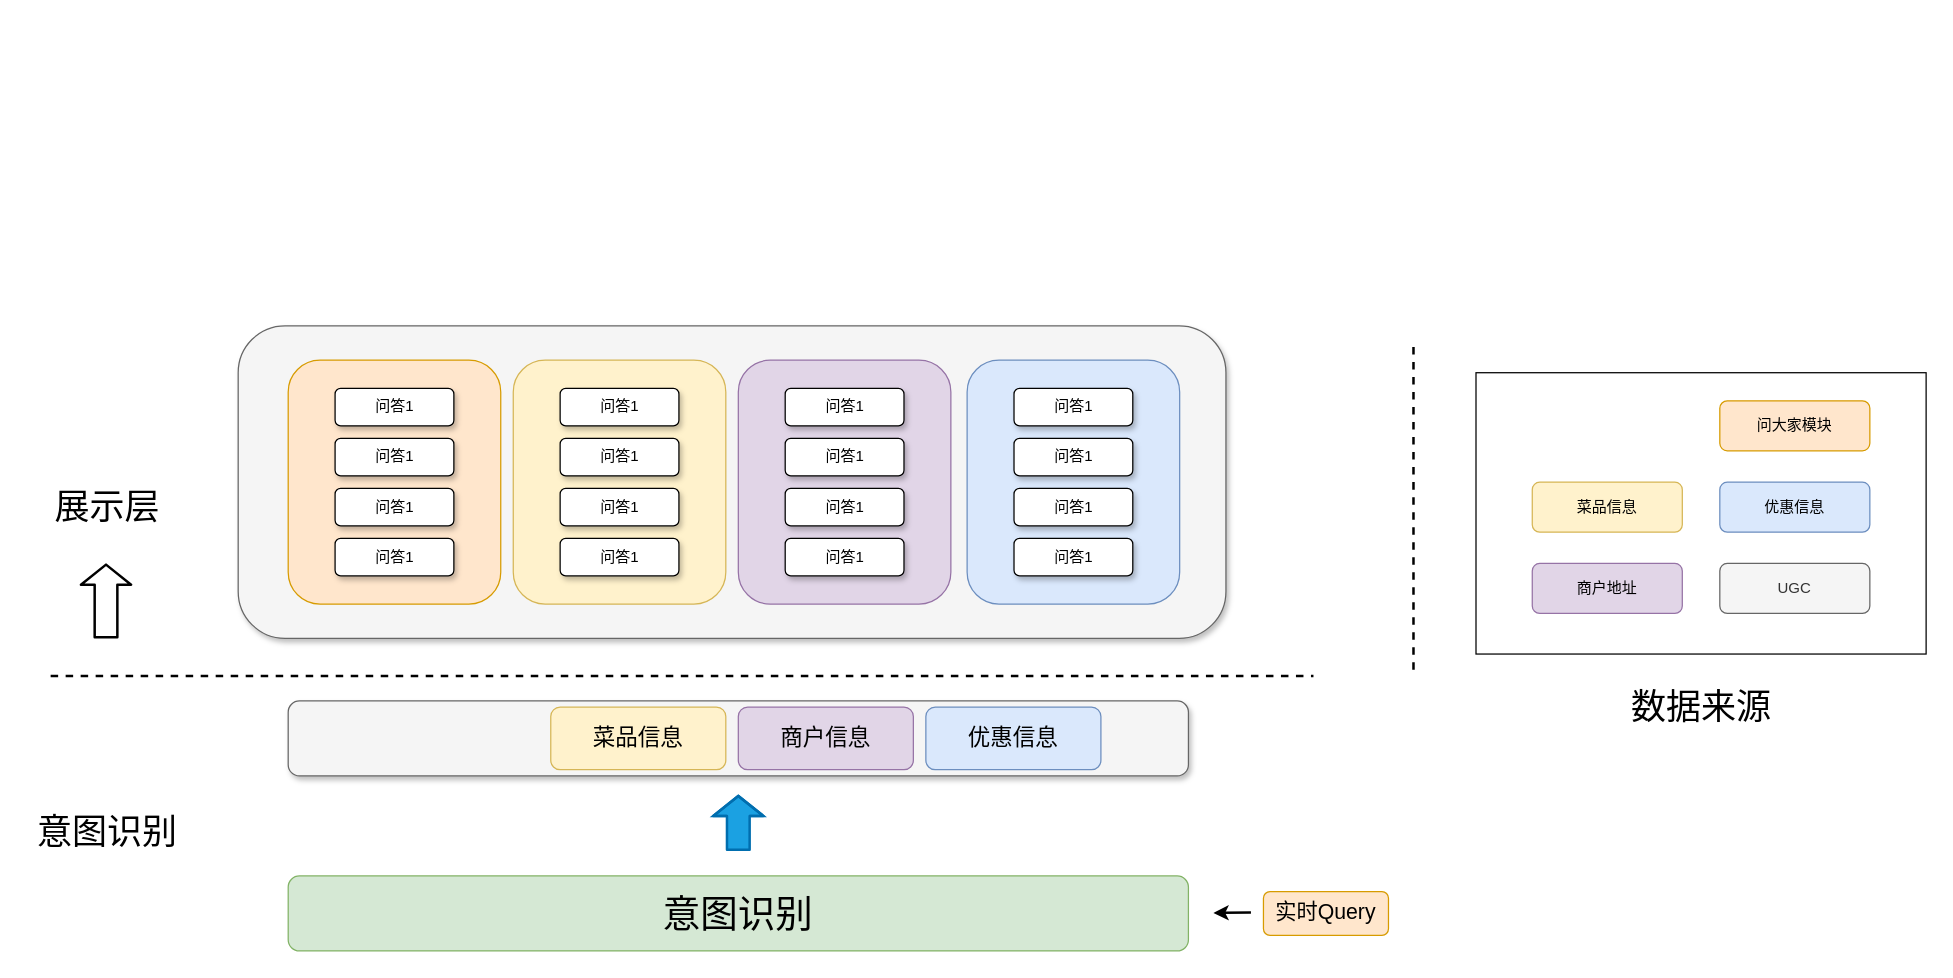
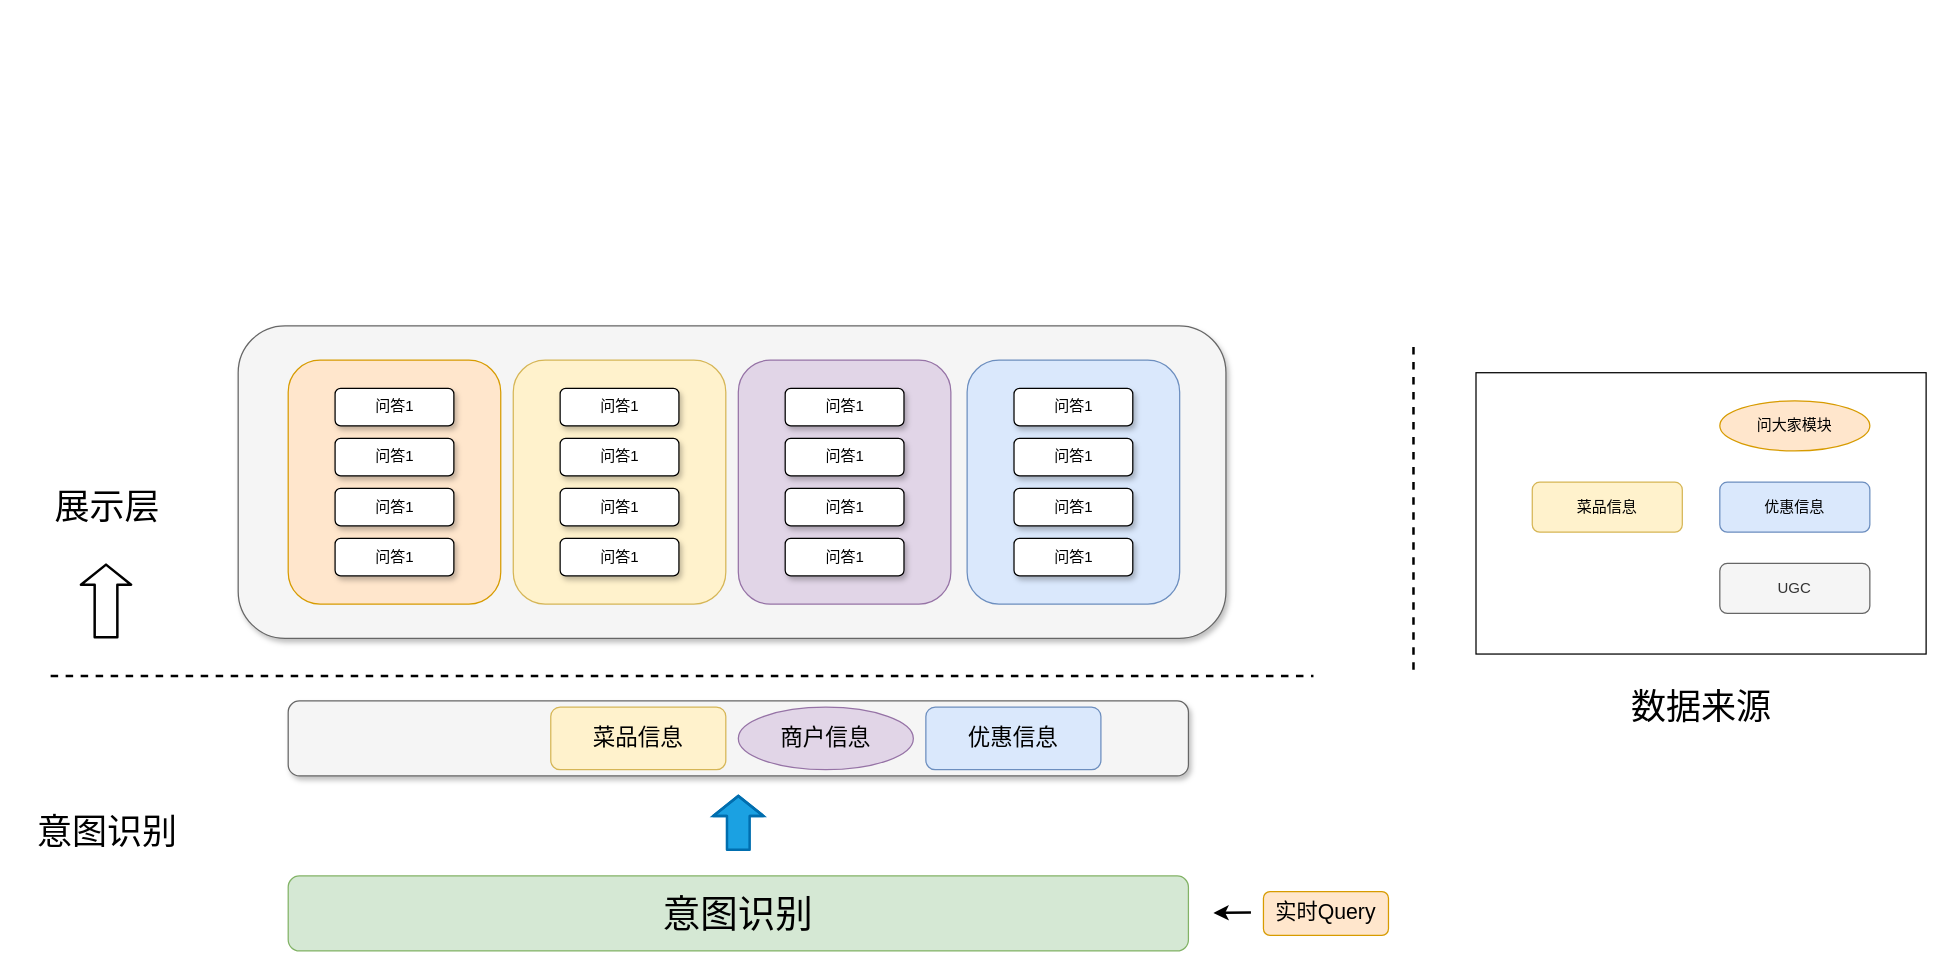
  <mxCell id="0" />
  <mxCell id="1" parent="0" />
  <mxCell id="2" value="" style="rounded=0;whiteSpace=wrap;html=1;" vertex="1" parent="1"><mxGeometry x="1180" y="297.5" width="360" height="225" as="geometry" /></mxCell>
  <mxCell id="3" value="菜品信息" style="rounded=1;whiteSpace=wrap;html=1;fillColor=#fff2cc;strokeColor=#d6b656;" vertex="1" parent="1"><mxGeometry x="1225" y="385" width="120" height="40" as="geometry" /></mxCell>
  <mxCell id="4" value="优惠信息" style="rounded=1;whiteSpace=wrap;html=1;fillColor=#dae8fc;strokeColor=#6c8ebf;" vertex="1" parent="1"><mxGeometry x="1375" y="385" width="120" height="40" as="geometry" /></mxCell>
- <mxCell id="5" value="商户地址" style="rounded=1;whiteSpace=wrap;html=1;fillColor=#e1d5e7;strokeColor=#9673a6;" vertex="1" parent="1"><mxGeometry x="1225" y="450" width="120" height="40" as="geometry" /></mxCell>
  <mxCell id="6" value="UGC" style="rounded=1;whiteSpace=wrap;html=1;fillColor=#f5f5f5;strokeColor=#666666;fontColor=#333333;" vertex="1" parent="1"><mxGeometry x="1375" y="450" width="120" height="40" as="geometry" /></mxCell>
  <mxCell id="7" value="&lt;font style=&quot;font-size: 28px&quot;&gt;数据来源&lt;/font&gt;" style="text;html=1;align=center;verticalAlign=middle;resizable=0;points=[];autosize=1;" vertex="1" parent="1"><mxGeometry x="1295" y="550" width="130" height="30" as="geometry" /></mxCell>
  <mxCell id="8" value="&lt;font style=&quot;font-size: 28px&quot;&gt;意图识别&lt;/font&gt;" style="text;html=1;align=center;verticalAlign=middle;resizable=0;points=[];autosize=1;" vertex="1" parent="1"><mxGeometry x="20" y="650" width="130" height="30" as="geometry" /></mxCell>
  <mxCell id="9" value="&lt;font style=&quot;font-size: 30px&quot;&gt;意图识别&lt;/font&gt;" style="rounded=1;whiteSpace=wrap;html=1;fillColor=#d5e8d4;strokeColor=#82b366;" vertex="1" parent="1"><mxGeometry x="230" y="700" width="720" height="60" as="geometry" /></mxCell>
  <mxCell id="10" value="&lt;font style=&quot;font-size: 17px&quot;&gt;实时Query&lt;/font&gt;" style="rounded=1;whiteSpace=wrap;html=1;fillColor=#ffe6cc;strokeColor=#d79b00;" vertex="1" parent="1"><mxGeometry x="1010" y="712.5" width="100" height="35" as="geometry" /></mxCell>
  <mxCell id="11" value="" style="endArrow=classic;html=1;strokeWidth=2;" edge="1" parent="1"><mxGeometry width="50" height="50" relative="1" as="geometry"><mxPoint x="1000" y="729.29" as="sourcePoint" /><mxPoint x="970" y="729.58" as="targetPoint" /></mxGeometry></mxCell>
  <mxCell id="12" value="" style="shape=flexArrow;endArrow=classic;html=1;strokeWidth=2;width=17.143;endSize=4.671;fillColor=#1ba1e2;strokeColor=#006EAF;" edge="1" parent="1"><mxGeometry width="50" height="50" relative="1" as="geometry"><mxPoint x="590" y="680" as="sourcePoint" /><mxPoint x="590" y="635" as="targetPoint" /><Array as="points"><mxPoint x="590" y="655" /></Array></mxGeometry></mxCell>
  <mxCell id="13" value="" style="rounded=1;whiteSpace=wrap;html=1;fillColor=#f5f5f5;strokeColor=#666666;fontColor=#333333;shadow=1;" vertex="1" parent="1"><mxGeometry x="230" y="560" width="720" height="60" as="geometry" /></mxCell>
  <mxCell id="14" value="&lt;font style=&quot;font-size: 18px&quot;&gt;优惠信息&lt;/font&gt;" style="rounded=1;whiteSpace=wrap;html=1;fillColor=#dae8fc;strokeColor=#6c8ebf;" vertex="1" parent="1"><mxGeometry x="740" y="565" width="140" height="50" as="geometry" /></mxCell>
- <mxCell id="15" value="&lt;font style=&quot;font-size: 18px&quot;&gt;商户信息&lt;/font&gt;" style="rounded=1;whiteSpace=wrap;html=1;fillColor=#e1d5e7;strokeColor=#9673a6;" vertex="1" parent="1"><mxGeometry x="590" y="565" width="140" height="50" as="geometry" /></mxCell>
+ <mxCell id="15" value="&lt;font style=&quot;font-size: 18px&quot;&gt;商户信息&lt;/font&gt;" style="ellipse;whiteSpace=wrap;html=1;fillColor=#e1d5e7;strokeColor=#9673a6;" vertex="1" parent="1"><mxGeometry x="590" y="565" width="140" height="50" as="geometry" /></mxCell>
  <mxCell id="16" value="&lt;font style=&quot;font-size: 18px&quot;&gt;菜品信息&lt;/font&gt;" style="rounded=1;whiteSpace=wrap;html=1;fillColor=#fff2cc;strokeColor=#d6b656;" vertex="1" parent="1"><mxGeometry x="440" y="565" width="140" height="50" as="geometry" /></mxCell>
  <mxCell id="17" value="" style="endArrow=none;dashed=1;html=1;strokeWidth=2;" edge="1" parent="1"><mxGeometry width="50" height="50" relative="1" as="geometry"><mxPoint x="40" y="540" as="sourcePoint" /><mxPoint x="1050" y="540" as="targetPoint" /></mxGeometry></mxCell>
  <mxCell id="18" value="" style="whiteSpace=wrap;html=1;rounded=1;shadow=1;sketch=0;glass=0;fillColor=#f5f5f5;strokeColor=#666666;fontColor=#333333;" vertex="1" parent="1"><mxGeometry x="190" width="790" height="250" as="geometry" y="260" /></mxCell>
  <mxCell id="19" value="" style="shape=flexArrow;endArrow=classic;html=1;strokeWidth=2;width=17.143;endSize=4.671;" edge="1" parent="1"><mxGeometry width="50" height="50" relative="1" as="geometry"><mxPoint x="84.29" y="510" as="sourcePoint" /><mxPoint x="84.29" y="450" as="targetPoint" /></mxGeometry></mxCell>
  <mxCell id="20" value="&lt;font style=&quot;font-size: 28px&quot;&gt;展示层&lt;/font&gt;" style="text;html=1;align=center;verticalAlign=middle;resizable=0;points=[];autosize=1;" vertex="1" parent="1"><mxGeometry x="35" y="390" width="100" height="30" as="geometry" /></mxCell>
  <mxCell id="21" value="" style="endArrow=none;dashed=1;html=1;strokeWidth=2;" edge="1" parent="1"><mxGeometry width="50" height="50" relative="1" as="geometry"><mxPoint x="1130" y="535" as="sourcePoint" /><mxPoint x="1130" y="275" as="targetPoint" /></mxGeometry></mxCell>
  <mxCell id="22" value="" style="rounded=1;whiteSpace=wrap;html=1;fillColor=#ffe6cc;strokeColor=#d79b00;" vertex="1" parent="1"><mxGeometry x="230" y="287.5" width="170" height="195" as="geometry" /></mxCell>
  <mxCell id="23" value="" style="rounded=1;whiteSpace=wrap;html=1;fillColor=#fff2cc;strokeColor=#d6b656;" vertex="1" parent="1"><mxGeometry x="410" y="287.5" width="170" height="195" as="geometry" /></mxCell>
  <mxCell id="24" value="&lt;span style=&quot;color: rgba(0 , 0 , 0 , 0) ; font-family: monospace ; font-size: 0px&quot;&gt;%3CmxGraphModel%3E%3Croot%3E%3CmxCell%20id%3D%220%22%2F%3E%3CmxCell%20id%3D%221%22%20parent%3D%220%22%2F%3E%3CmxCell%20id%3D%222%22%20value%3D%22%E9%97%AE%E7%AD%941%22%20style%3D%22rounded%3D1%3BwhiteSpace%3Dwrap%3Bhtml%3D1%3Bshadow%3D1%3Bglass%3D0%3Bsketch%3D0%3BgradientColor%3Dnone%3B%22%20vertex%3D%221%22%20parent%3D%221%22%3E%3CmxGeometry%20x%3D%22-92.5%22%20y%3D%2250%22%20width%3D%2295%22%20height%3D%2230%22%20as%3D%22geometry%22%2F%3E%3C%2FmxCell%3E%3CmxCell%20id%3D%223%22%20value%3D%22%E9%97%AE%E7%AD%941%22%20style%3D%22rounded%3D1%3BwhiteSpace%3Dwrap%3Bhtml%3D1%3Bshadow%3D1%3Bglass%3D0%3Bsketch%3D0%3BgradientColor%3Dnone%3B%22%20vertex%3D%221%22%20parent%3D%221%22%3E%3CmxGeometry%20x%3D%22-92.5%22%20y%3D%2290%22%20width%3D%2295%22%20height%3D%2230%22%20as%3D%22geometry%22%2F%3E%3C%2FmxCell%3E%3CmxCell%20id%3D%224%22%20value%3D%22%E9%97%AE%E7%AD%941%22%20style%3D%22rounded%3D1%3BwhiteSpace%3Dwrap%3Bhtml%3D1%3Bshadow%3D1%3Bglass%3D0%3Bsketch%3D0%3BgradientColor%3Dnone%3B%22%20vertex%3D%221%22%20parent%3D%221%22%3E%3CmxGeometry%20x%3D%22-92.5%22%20y%3D%22130%22%20width%3D%2295%22%20height%3D%2230%22%20as%3D%22geometry%22%2F%3E%3C%2FmxCell%3E%3CmxCell%20id%3D%225%22%20value%3D%22%E9%97%AE%E7%AD%941%22%20style%3D%22rounded%3D1%3BwhiteSpace%3Dwrap%3Bhtml%3D1%3Bshadow%3D1%3Bglass%3D0%3Bsketch%3D0%3BgradientColor%3Dnone%3B%22%20vertex%3D%221%22%20parent%3D%221%22%3E%3CmxGeometry%20x%3D%22-92.5%22%20y%3D%22170%22%20width%3D%2295%22%20height%3D%2230%22%20as%3D%22geometry%22%2F%3E%3C%2FmxCell%3E%3C%2Froot%3E%3C%2FmxGraphModel%3E&lt;/span&gt;" style="rounded=1;whiteSpace=wrap;html=1;fillColor=#e1d5e7;strokeColor=#9673a6;" vertex="1" parent="1"><mxGeometry x="590" y="287.5" width="170" height="195" as="geometry" /></mxCell>
  <mxCell id="25" value="" style="rounded=1;whiteSpace=wrap;html=1;fillColor=#dae8fc;strokeColor=#6c8ebf;" vertex="1" parent="1"><mxGeometry x="773" y="287.5" width="170" height="195" as="geometry" /></mxCell>
- <mxCell id="26" value="问大家模块" style="rounded=1;whiteSpace=wrap;html=1;fillColor=#ffe6cc;strokeColor=#d79b00;" vertex="1" parent="1"><mxGeometry x="1375" y="320" width="120" height="40" as="geometry" /></mxCell>
+ <mxCell id="26" value="问大家模块" style="ellipse;whiteSpace=wrap;html=1;fillColor=#ffe6cc;strokeColor=#d79b00;" vertex="1" parent="1"><mxGeometry x="1375" y="320" width="120" height="40" as="geometry" /></mxCell>
  <mxCell id="27" value="" style="shape=image;imageAspect=0;aspect=fixed;verticalLabelPosition=bottom;verticalAlign=top;rounded=1;shadow=1;glass=0;sketch=0;gradientColor=none;image=https://km.sankuai.com/api/file/cdn/492031105/497411182?contentType=1&amp;isNewContent=false&amp;isNewContent=false;" vertex="1" parent="1"><mxGeometry x="140" y="20" width="228.29" height="180" as="geometry" /></mxCell>
  <mxCell id="28" value="问答1" style="rounded=1;whiteSpace=wrap;html=1;shadow=1;glass=0;sketch=0;gradientColor=none;" vertex="1" parent="1"><mxGeometry x="267.5" y="310" width="95" height="30" as="geometry" /></mxCell>
  <mxCell id="29" value="问答1" style="rounded=1;whiteSpace=wrap;html=1;shadow=1;glass=0;sketch=0;gradientColor=none;" vertex="1" parent="1"><mxGeometry x="267.5" y="350" width="95" height="30" as="geometry" /></mxCell>
  <mxCell id="30" value="问答1" style="rounded=1;whiteSpace=wrap;html=1;shadow=1;glass=0;sketch=0;gradientColor=none;" vertex="1" parent="1"><mxGeometry x="267.5" y="390" width="95" height="30" as="geometry" /></mxCell>
  <mxCell id="31" value="问答1" style="rounded=1;whiteSpace=wrap;html=1;shadow=1;glass=0;sketch=0;gradientColor=none;" vertex="1" parent="1"><mxGeometry x="267.5" y="430" width="95" height="30" as="geometry" /></mxCell>
  <mxCell id="32" value="问答1" style="rounded=1;whiteSpace=wrap;html=1;shadow=1;glass=0;sketch=0;gradientColor=none;" vertex="1" parent="1"><mxGeometry x="447.5" y="310" width="95" height="30" as="geometry" /></mxCell>
  <mxCell id="33" value="问答1" style="rounded=1;whiteSpace=wrap;html=1;shadow=1;glass=0;sketch=0;gradientColor=none;" vertex="1" parent="1"><mxGeometry x="447.5" y="350" width="95" height="30" as="geometry" /></mxCell>
  <mxCell id="34" value="问答1" style="rounded=1;whiteSpace=wrap;html=1;shadow=1;glass=0;sketch=0;gradientColor=none;" vertex="1" parent="1"><mxGeometry x="447.5" y="390" width="95" height="30" as="geometry" /></mxCell>
  <mxCell id="35" value="问答1" style="rounded=1;whiteSpace=wrap;html=1;shadow=1;glass=0;sketch=0;gradientColor=none;" vertex="1" parent="1"><mxGeometry x="447.5" y="430" width="95" height="30" as="geometry" /></mxCell>
  <mxCell id="36" value="问答1" style="rounded=1;whiteSpace=wrap;html=1;shadow=1;glass=0;sketch=0;gradientColor=none;" vertex="1" parent="1"><mxGeometry x="627.5" y="310" width="95" height="30" as="geometry" /></mxCell>
  <mxCell id="37" value="问答1" style="rounded=1;whiteSpace=wrap;html=1;shadow=1;glass=0;sketch=0;gradientColor=none;" vertex="1" parent="1"><mxGeometry x="627.5" y="350" width="95" height="30" as="geometry" /></mxCell>
  <mxCell id="38" value="问答1" style="rounded=1;whiteSpace=wrap;html=1;shadow=1;glass=0;sketch=0;gradientColor=none;" vertex="1" parent="1"><mxGeometry x="627.5" y="390" width="95" height="30" as="geometry" /></mxCell>
  <mxCell id="39" value="问答1" style="rounded=1;whiteSpace=wrap;html=1;shadow=1;glass=0;sketch=0;gradientColor=none;" vertex="1" parent="1"><mxGeometry x="627.5" y="430" width="95" height="30" as="geometry" /></mxCell>
  <mxCell id="40" value="问答1" style="rounded=1;whiteSpace=wrap;html=1;shadow=1;glass=0;sketch=0;gradientColor=none;" vertex="1" parent="1"><mxGeometry x="810.5" y="310" width="95" height="30" as="geometry" /></mxCell>
  <mxCell id="41" value="问答1" style="rounded=1;whiteSpace=wrap;html=1;shadow=1;glass=0;sketch=0;gradientColor=none;" vertex="1" parent="1"><mxGeometry x="810.5" y="350" width="95" height="30" as="geometry" /></mxCell>
  <mxCell id="42" value="问答1" style="rounded=1;whiteSpace=wrap;html=1;shadow=1;glass=0;sketch=0;gradientColor=none;" vertex="1" parent="1"><mxGeometry x="810.5" y="390" width="95" height="30" as="geometry" /></mxCell>
  <mxCell id="43" value="问答1" style="rounded=1;whiteSpace=wrap;html=1;shadow=1;glass=0;sketch=0;gradientColor=none;" vertex="1" parent="1"><mxGeometry x="810.5" y="430" width="95" height="30" as="geometry" /></mxCell>
